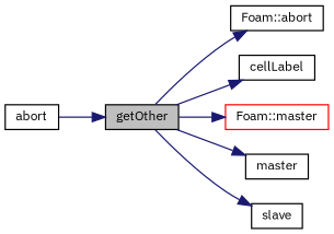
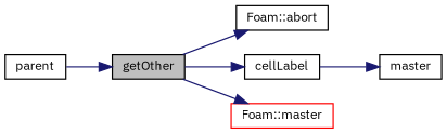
  digraph {
    fontname="IBM Plex Sans"
    rankdir=LR
    node [color=black fontname="IBM Plex Sans" fontsize=10 shape=record]
    edge [color=midnightblue fontname="IBM Plex Sans" fontsize=10 labelfontname=FreeSans labelfontsize=10 style=solid]
    n1 [fillcolor=grey75 fontcolor=black height=0.2 label=getOther style=filled width=0.4]
    n2 [height=0.2 label="Foam::abort" width=0.4]
    n3 [height=0.2 label=cellLabel width=0.4]
    n4 [color=red height=0.2 label="Foam::master" width=0.4]
    n5 [height=0.2 label=master width=0.4]
-   n6 [height=0.2 label=slave width=0.4]
-   n7 [height=0.2 label=abort width=0.4]
+   n7 [height=0.2 label=parent width=0.4]
    n1 -> n2
    n1 -> n3
    n1 -> n4
-   n1 -> n5
-   n1 -> n6
+   n3 -> n5
    n7 -> n1
  }
